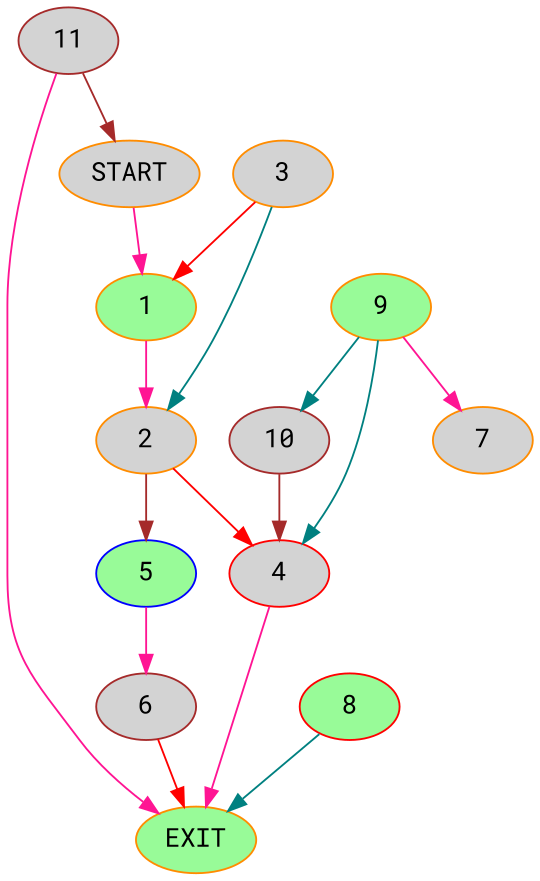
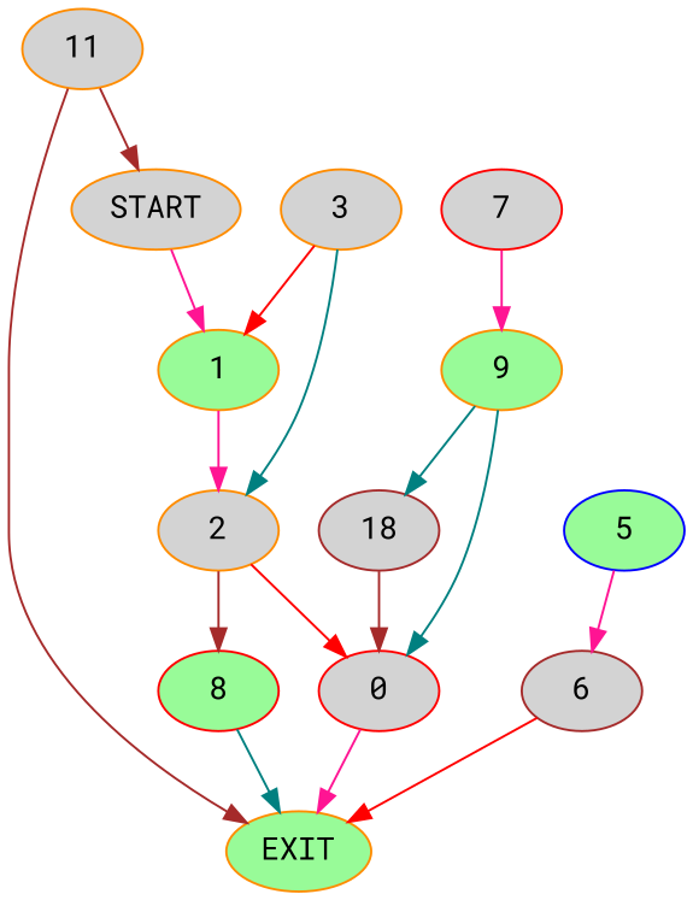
  digraph {
    fontname="Roboto Mono"
    node [color=darkorange fillcolor=lightgrey fontname="Roboto Mono" style=filled]
    edge [color=deeppink fontname="Roboto Mono"]
    n1 [label=START]
    1 [fillcolor=palegreen]
    2
-   11 [color=brown]
+   11
    n5 [fillcolor=palegreen label=EXIT]
-   4 [color=red]
+   4 [color=red label=0]
    5 [color=blue fillcolor=palegreen]
    3
    6 [color=brown]
-   7
+   7 [color=red]
    9 [fillcolor=palegreen]
    8 [color=red fillcolor=palegreen]
-   10 [color=brown]
+   10 [color=brown label=18]
    n1 -> 1
    1 -> 2
    2 -> 4 [color=red]
-   2 -> 5 [color=brown]
+   2 -> 8 [color=brown]
    11 -> n1 [color=brown]
-   11 -> n5
+   11 -> n5 [color=brown]
    4 -> n5
    5 -> 6
    3 -> 1 [color=red]
    3 -> 2 [color=teal]
    6 -> n5 [color=red]
-   9 -> 7
+   7 -> 9
    9 -> 4 [color=teal]
    9 -> 10 [color=teal]
    8 -> n5 [color=teal]
    10 -> 4 [color=brown]
  }
